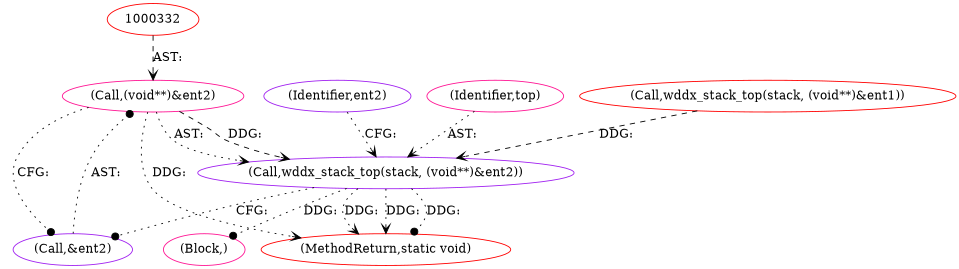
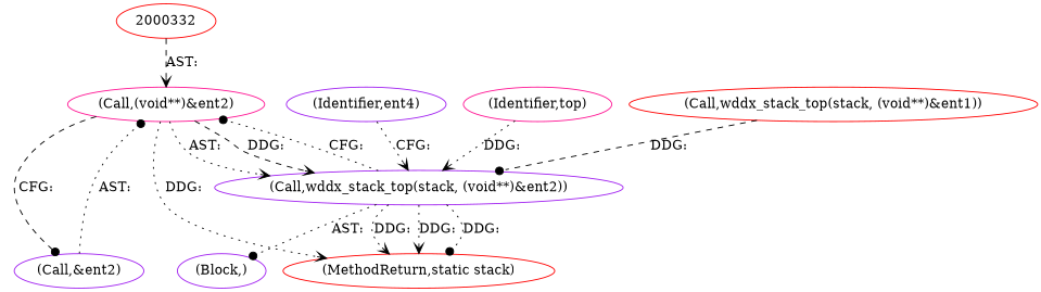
  digraph {
    node [color=purple]
    edge [arrowhead=vee style=dotted]
    n1 [color=deeppink label="(Call,(void**)&ent2)"]
    n2 [label="(Call,wddx_stack_top(stack, (void**)&ent2))"]
-   n3 [color=red label="(MethodReturn,static void)"]
+   n3 [color=red label="(MethodReturn,static stack)"]
    n4 [label="(Call,&ent2)"]
-   n5 [color=deeppink label="(Block,)"]
+   n5 [label="(Block,)"]
    n6 [color=red label="(Call,wddx_stack_top(stack, (void**)&ent1))"]
-   n7 [label="(Identifier,ent2)"]
+   n7 [label="(Identifier,ent4)"]
    n8 [color=deeppink label="(Identifier,top)"]
-   1000332 [color=red]
+   1000332 [color=red label=2000332]
    n1 -> n2 [label="AST: "]
    n1 -> n2 [label="DDG: " style=dashed]
    n1 -> n3 [label="DDG: "]
-   n1 -> n4 [arrowhead=dot label="CFG: "]
-   n2 -> n4 [arrowhead=dot label="CFG: "]
+   n1 -> n4 [arrowhead=dot label="CFG: " style=dashed]
+   n2 -> n1 [arrowhead=dot label="CFG: "]
    n2 -> n3 [label="DDG: "]
    n2 -> n3 [arrowhead=dot label="DDG: "]
    n2 -> n3 [label="DDG: "]
-   n2 -> n5 [arrowhead=dot label="DDG: "]
+   n2 -> n5 [arrowhead=dot label="AST: "]
    n4 -> n1 [arrowhead=dot label="AST: "]
-   n6 -> n2 [label="DDG: " style=dashed]
+   n6 -> n2 [arrowhead=dot label="DDG: " style=dashed]
    n7 -> n2 [label="CFG: "]
-   n8 -> n2 [label="AST: "]
+   n8 -> n2 [label="DDG: "]
    1000332 -> n1 [label="AST: " style=dashed]
  }
